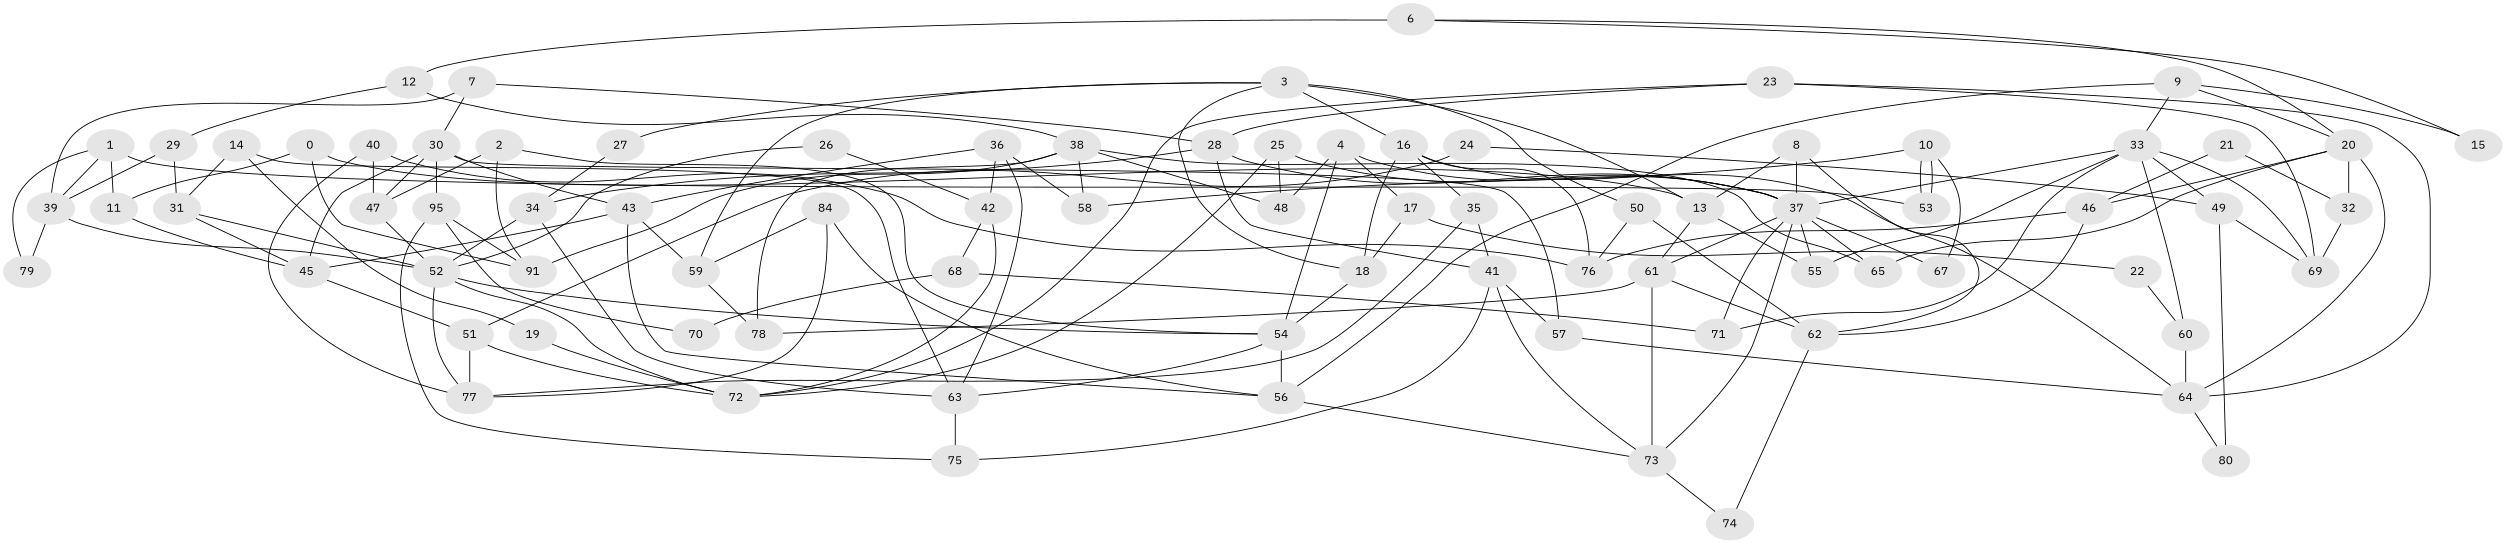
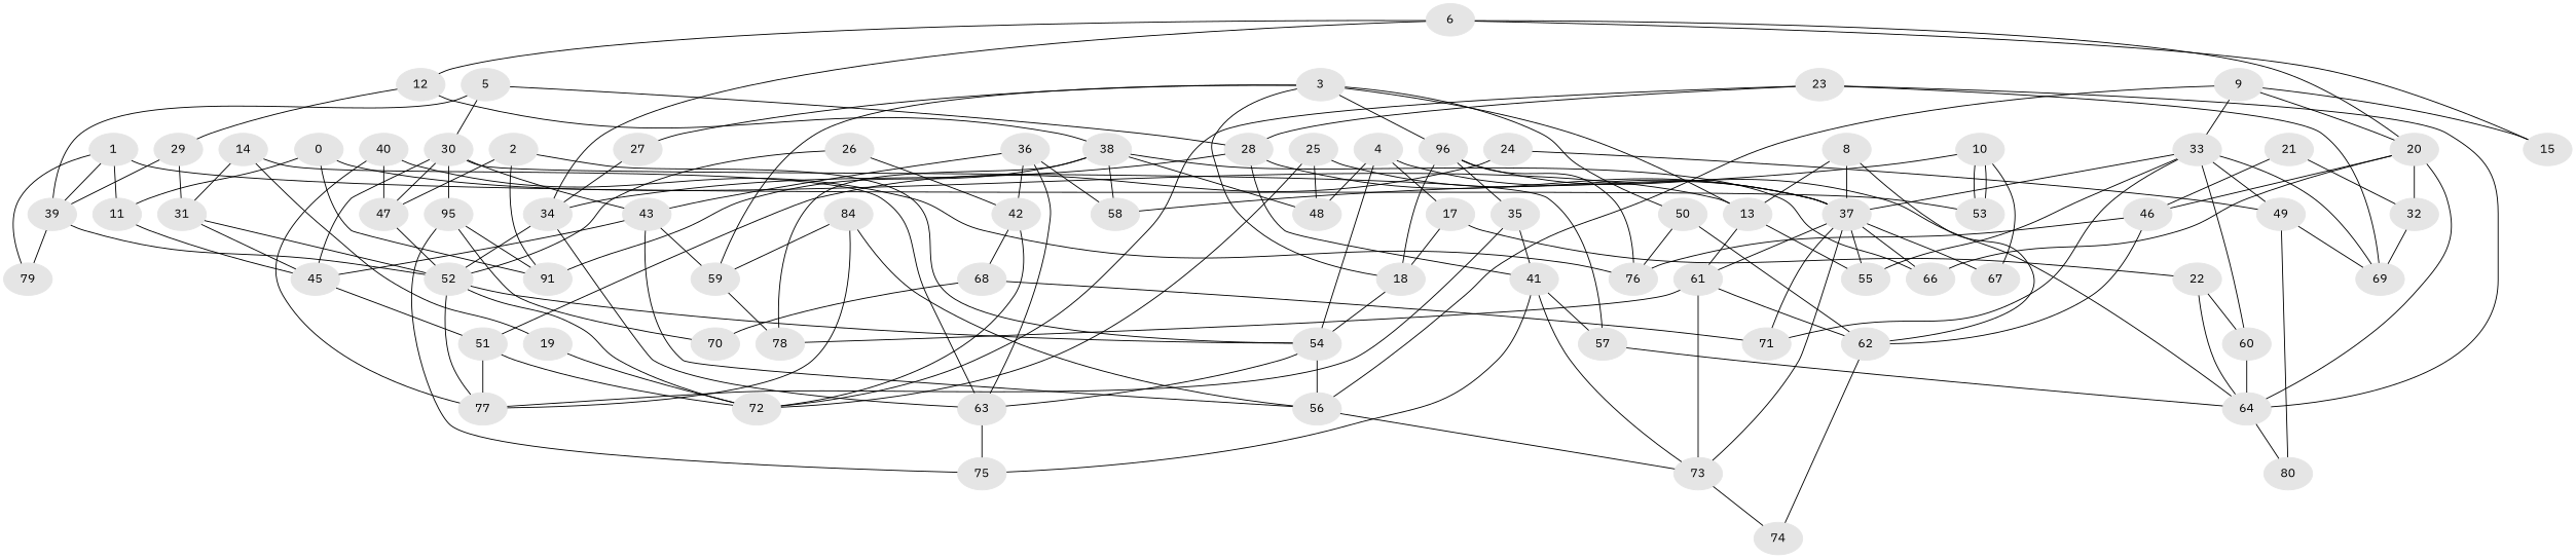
  graph {
    fontname="IBM Plex Sans"
    node [color=gray90 fontname="IBM Plex Sans" style=filled]
    edge [fontname="IBM Plex Sans"]
    1
    11
    39
    53
    79
    45
    52
    2
    47
    54
    n11 [label=91]
    56
    63
    3
    13
-   16
+   16 [label=96]
    18
    27
    50
    59
    55
    61
    35
    64
    76
    34
    62
    78
    4
    17
    37
    48
    22
    67
-   66 [label=65]
+   66
    71
    73
    n38 [label=0]
    6
    12
    15
    20
    29
    38
-   7
+   7 [label=5]
    28
    30
    41
    43
    57
    n51 [label=95]
    8
    74
    9
    33
    32
    46
    69
    60
    49
    10
    58
    51
    31
    14
    19
    72
    75
    77
    80
    21
    23
    24
    25
    26
    42
    68
    70
    36
    40
    n81 [label=84]
    1 -- 11
    1 -- 39
    1 -- 53
    1 -- 79
    11 -- 45
    39 -- 79
    39 -- 52
    45 -- 51
    52 -- 54
    52 -- 72
    52 -- 77
    2 -- 47
    2 -- 54
    2 -- n11
    47 -- 52
    54 -- 56
    54 -- 63
    56 -- 73
    63 -- 75
    3 -- 13
    3 -- 16
    3 -- 18
    3 -- 27
    3 -- 50
    3 -- 59
    13 -- 55
    13 -- 61
    16 -- 18
    16 -- 35
    16 -- 64
    16 -- 76
    18 -- 54
    27 -- 34
    50 -- 76
    50 -- 62
    59 -- 78
    61 -- 62
    61 -- 78
    61 -- 73
    35 -- 41
    35 -- 77
    64 -- 80
    34 -- 52
    34 -- 63
    62 -- 74
    4 -- 54
    4 -- 17
    4 -- 37
    4 -- 48
    17 -- 18
    17 -- 22
    37 -- 55
    37 -- 61
    37 -- 67
    37 -- 66
    37 -- 71
    37 -- 73
+   22 -- 64
    22 -- 60
    73 -- 74
    n38 -- 11
    n38 -- n11
    n38 -- 13
+   6 -- 34
    6 -- 12
    6 -- 15
    6 -- 20
    12 -- 29
    12 -- 38
    20 -- 64
    20 -- 66
    20 -- 32
    20 -- 46
    29 -- 39
    29 -- 31
    38 -- n11
    38 -- 78
    38 -- 48
    38 -- 66
    38 -- 58
    7 -- 39
    7 -- 28
    7 -- 30
    28 -- 34
    28 -- 37
    28 -- 41
    30 -- 45
    30 -- 47
    30 -- 43
    30 -- 57
    30 -- n51
    41 -- 73
    41 -- 57
    41 -- 75
    43 -- 45
    43 -- 56
    43 -- 59
    57 -- 64
    n51 -- n11
    n51 -- 75
    n51 -- 70
    8 -- 13
    8 -- 62
    8 -- 37
    9 -- 56
    9 -- 15
    9 -- 20
    9 -- 33
    33 -- 55
    33 -- 37
    33 -- 71
    33 -- 69
    33 -- 60
    33 -- 49
    32 -- 69
    46 -- 76
    46 -- 62
    60 -- 64
    49 -- 69
    49 -- 80
    10 -- 53
    10 -- 53
    10 -- 67
    10 -- 58
    51 -- 72
    51 -- 77
    31 -- 45
    31 -- 52
    14 -- 63
    14 -- 31
    14 -- 19
    19 -- 72
    21 -- 32
    21 -- 46
    23 -- 64
    23 -- 28
    23 -- 69
    23 -- 72
    24 -- 49
    24 -- 51
    25 -- 37
    25 -- 48
    25 -- 72
    26 -- 52
    26 -- 42
    42 -- 72
    42 -- 68
    68 -- 71
    68 -- 70
    36 -- 63
    36 -- 43
    36 -- 58
    36 -- 42
    40 -- 47
    40 -- 76
    40 -- 77
    n81 -- 56
    n81 -- 59
    n81 -- 77
  }
